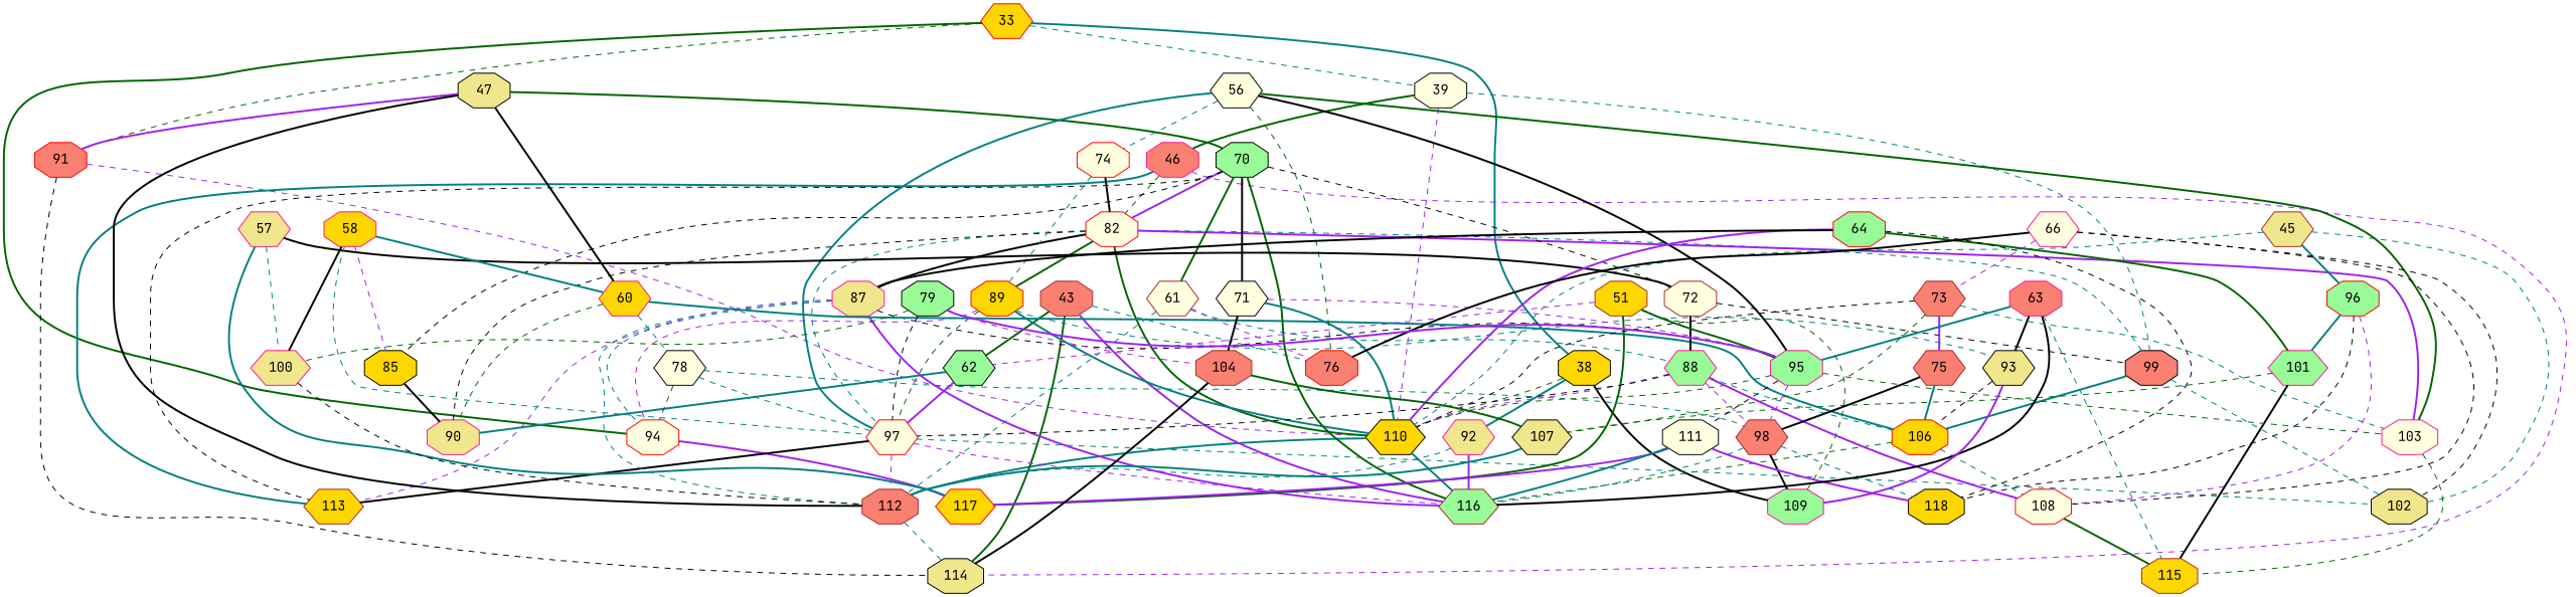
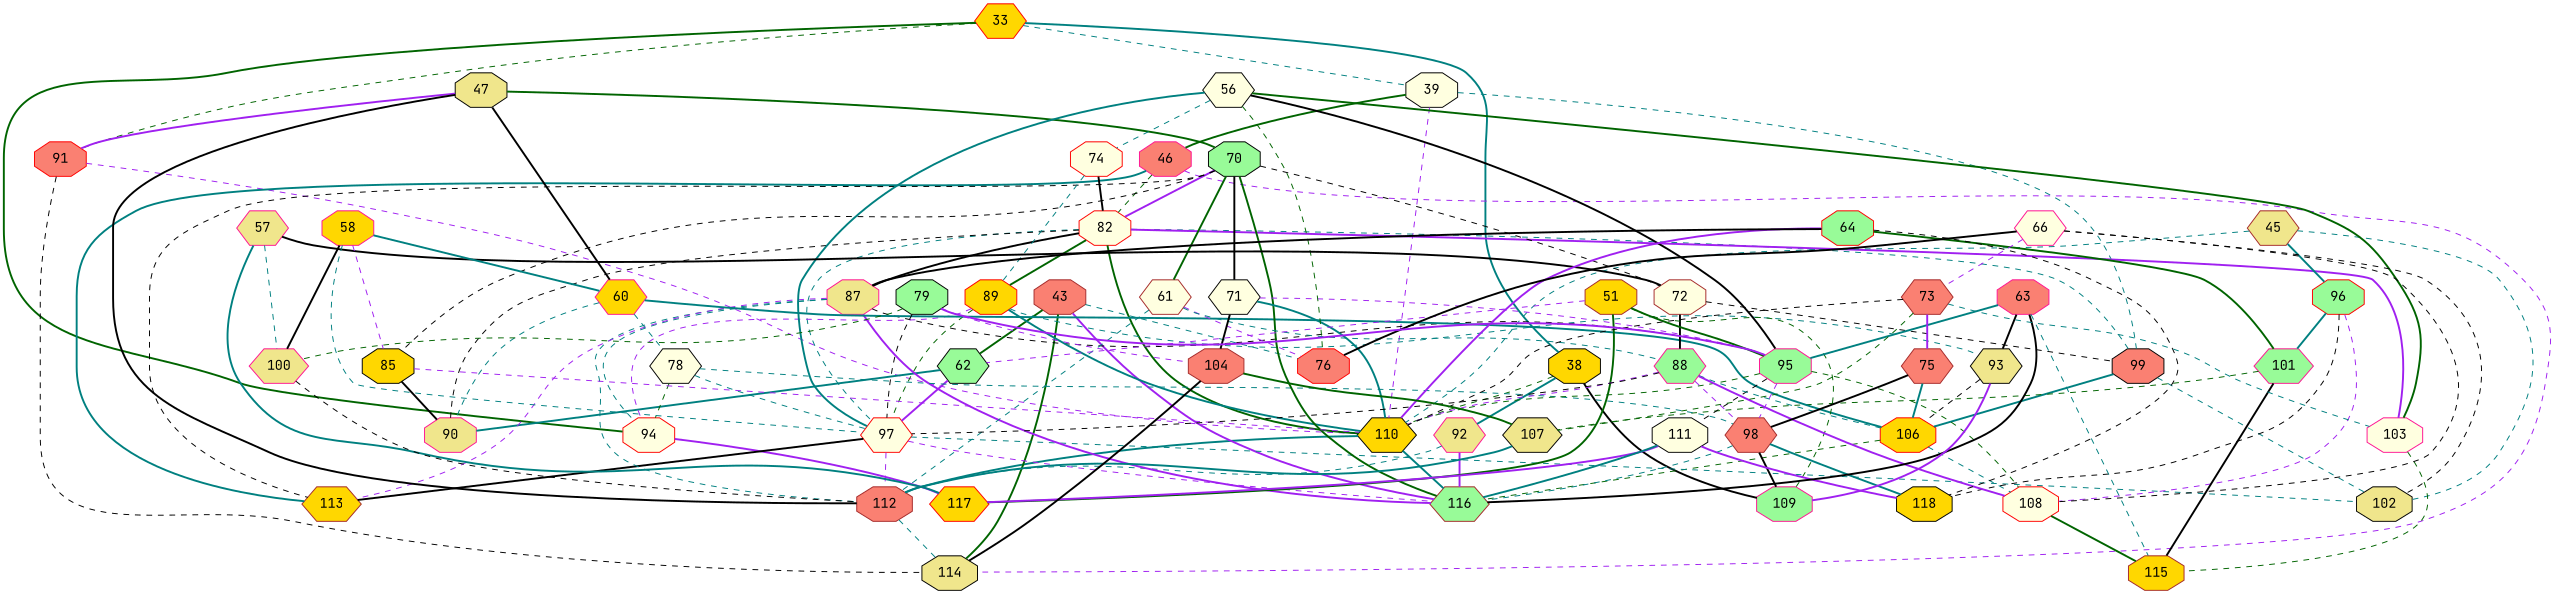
  graph {
    fontname="JetBrains Mono"
    node [color=black fillcolor=lightyellow fontname="JetBrains Mono" shape=octagon style=filled]
    edge [color=teal fontname="JetBrains Mono" style=dashed]
    33 [color=red fillcolor=gold shape=hexagon]
    38 [fillcolor=gold]
    39
    91 [color=red fillcolor=salmon]
    94 [color=red super="+67"]
    92 [color=deeppink fillcolor=khaki shape=hexagon super="+35"]
    109 [color=deeppink fillcolor=palegreen]
    110 [fillcolor=gold shape=hexagon super="+40+20+50"]
    46 [color=deeppink fillcolor=salmon]
    99 [fillcolor=salmon super="+68"]
    114 [fillcolor=khaki super="+34"]
    117 [color=red fillcolor=gold shape=hexagon]
    116 [color=brown fillcolor=palegreen shape=hexagon super="+6+8+15+26+28"]
    112 [color=brown fillcolor=salmon super="+5+105+86"]
    82 [color=red super="+32+42+37"]
    113 [color=brown fillcolor=gold shape=hexagon]
    102 [fillcolor=khaki]
    106 [color=red fillcolor=gold super="+80"]
    43 [color=brown fillcolor=salmon]
    62 [fillcolor=palegreen shape=hexagon]
    76 [color=red fillcolor=salmon]
    97 [color=red shape=hexagon super="+83+25+84"]
    90 [color=deeppink fillcolor=khaki]
    45 [color=brown fillcolor=khaki shape=hexagon]
    96 [color=red fillcolor=palegreen]
    101 [color=deeppink fillcolor=palegreen shape=hexagon]
    118 [fillcolor=gold]
    108 [color=red super="+55+69"]
    103 [color=deeppink super="+48"]
    87 [color=deeppink fillcolor=khaki super="+22"]
    89 [color=red fillcolor=gold super="+77+65"]
    60 [color=deeppink fillcolor=gold shape=hexagon super="+52"]
    78 [shape=hexagon super="+7"]
    47 [fillcolor=khaki]
    70 [fillcolor=palegreen super="+41"]
    61 [color=brown shape=hexagon]
    72 [color=brown]
    85 [fillcolor=gold]
    71 [shape=hexagon]
    51 [color=brown fillcolor=gold]
    95 [color=deeppink fillcolor=palegreen super="+59"]
    98 [color=brown fillcolor=salmon shape=hexagon super="+53+54"]
    111
    56 [shape=hexagon super="+19"]
    74 [color=red]
    115 [color=brown fillcolor=gold]
    57 [color=deeppink fillcolor=khaki shape=hexagon]
    100 [color=deeppink fillcolor=khaki shape=hexagon]
    88 [color=deeppink fillcolor=palegreen shape=hexagon super="+81+44"]
    58 [color=deeppink fillcolor=gold]
    63 [color=deeppink fillcolor=salmon]
    93 [fillcolor=khaki shape=hexagon]
    64 [color=red fillcolor=palegreen]
    107 [fillcolor=khaki shape=hexagon]
    73 [color=brown fillcolor=salmon shape=hexagon super="+1"]
    75 [color=brown fillcolor=salmon shape=hexagon]
    66 [color=deeppink shape=hexagon]
    104 [color=brown fillcolor=salmon]
    79 [fillcolor=palegreen]
    33 -- 38 [style=bold]
    33 -- 39
    33 -- 91 [color=darkgreen]
    33 -- 94 [color=darkgreen style=bold]
    38 -- 92 [style=bold]
    38 -- 109 [color=black style=bold]
    38 -- 110 [color=darkgreen]
    39 -- 110 [color=purple]
    39 -- 46 [color=darkgreen style=bold]
    39 -- 99
    91 -- 110 [color=purple]
    91 -- 114 [color=black]
    94 -- 117 [color=purple style=bold]
    92 -- 116 [color=purple style=bold weight=3]
    92 -- 112 [weight=2]
    110 -- 116 [style=bold weight=2]
    110 -- 112 [style=bold]
    46 -- 114 [color=purple]
    46 -- 82 [color=darkgreen]
    46 -- 113 [style=bold]
    99 -- 102
    99 -- 106 [style=bold]
    112 -- 114 [weight=2]
    82 -- 110 [color=darkgreen style=bold]
    82 -- 99 [weight=2]
    82 -- 97
    82 -- 90 [color=black]
    82 -- 103 [color=purple style=bold weight=2]
    82 -- 87 [color=black style=bold weight=2]
    82 -- 89 [color=darkgreen style=bold weight=2]
    106 -- 116 [color=darkgreen weight=2]
    106 -- 108
    43 -- 114 [color=darkgreen style=bold]
    43 -- 116 [color=purple style=bold]
    43 -- 62 [color=darkgreen style=bold]
    43 -- 76
    62 -- 97 [color=purple style=bold]
    62 -- 90 [style=bold]
    97 -- 116 [color=purple weight=2]
    97 -- 112 [color=purple]
    97 -- 113 [color=black style=bold]
    97 -- 102
    45 -- 110 [weight=2]
    45 -- 102
    45 -- 96 [style=bold]
    96 -- 101 [style=bold]
    96 -- 118 [color=black]
    96 -- 108 [color=purple]
    101 -- 115 [color=black style=bold]
    101 -- 107 [color=darkgreen]
    108 -- 115 [color=darkgreen style=bold]
    103 -- 115 [color=darkgreen]
    87 -- 94
    87 -- 116 [color=purple style=bold]
    87 -- 112 [weight=2]
    87 -- 113 [color=purple]
    87 -- 95 [color=black weight=2]
    89 -- 94 [color=purple]
    89 -- 110 [style=bold weight=2]
    89 -- 97 [color=darkgreen]
    89 -- 93
    60 -- 106 [style=bold]
-   60 -- 90 [color=darkgreen]
+   60 -- 90
    60 -- 78 [weight=2]
    78 -- 94 [color=darkgreen weight=2]
    78 -- 97
    78 -- 98
    47 -- 91 [color=purple style=bold]
    47 -- 112 [color=black style=bold]
    47 -- 60 [color=black style=bold]
    47 -- 70 [color=darkgreen style=bold]
    70 -- 116 [color=darkgreen style=bold weight=2]
    70 -- 82 [color=purple style=bold]
    70 -- 113 [color=black]
    70 -- 61 [color=darkgreen style=bold]
    70 -- 72 [color=black]
    70 -- 85 [color=black]
    70 -- 71 [color=black style=bold]
    61 -- 112
    61 -- 76 [color=purple]
    61 -- 88
    72 -- 99 [color=black]
    72 -- 88 [color=black style=bold]
+   85 -- 110 [color=purple]
    85 -- 90 [color=black style=bold]
    71 -- 110 [style=bold]
    71 -- 95 [color=purple]
    71 -- 104 [color=black style=bold]
    51 -- 109 [color=darkgreen]
    51 -- 117 [color=darkgreen style=bold]
    51 -- 62 [color=purple]
    51 -- 95 [color=darkgreen style=bold]
    95 -- 110 [color=darkgreen]
-   95 -- 103 [color=darkgreen]
+   95 -- 108 [color=darkgreen]
    95 -- 98 [color=purple weight=2]
    95 -- 111 [color=black]
    98 -- 109 [color=black style=bold]
    98 -- 116 [weight=3]
-   98 -- 118
+   98 -- 118 [style=bold]
    111 -- 117 [color=purple style=bold]
    111 -- 116 [style=bold]
    111 -- 118 [color=purple style=bold]
    56 -- 76 [color=darkgreen]
    56 -- 97 [style=bold]
    56 -- 103 [color=darkgreen style=bold]
    56 -- 95 [color=black style=bold]
    56 -- 74 [weight=2]
    74 -- 82 [color=black style=bold]
    74 -- 89
    57 -- 117 [style=bold]
    57 -- 72 [color=black style=bold]
    57 -- 100
    100 -- 112 [color=black]
    88 -- 110 [color=purple weight=2]
    88 -- 106
    88 -- 97 [color=black weight=2]
    88 -- 108 [color=purple style=bold weight=2]
    88 -- 98 [color=purple]
    58 -- 97
    58 -- 60 [style=bold]
    58 -- 85 [color=purple]
    58 -- 100 [color=black style=bold]
    63 -- 116 [color=black style=bold]
    63 -- 95 [style=bold]
    63 -- 115
    63 -- 93 [color=black style=bold]
    93 -- 109 [color=purple style=bold]
    93 -- 106 [color=black]
    64 -- 110 [color=purple style=bold]
    64 -- 101 [color=darkgreen style=bold]
    64 -- 118 [color=black]
    64 -- 87 [color=black style=bold]
    107 -- 112 [style=bold]
    73 -- 110 [color=black]
    73 -- 103
    73 -- 107 [color=darkgreen]
    73 -- 75 [color=purple style=bold weight=2]
    75 -- 106 [style=bold]
    75 -- 98 [color=black style=bold]
    66 -- 102 [color=black]
    66 -- 76 [color=black style=bold]
    66 -- 108 [color=black]
    66 -- 73 [color=purple]
    104 -- 114 [color=black style=bold]
    104 -- 107 [color=darkgreen style=bold]
    79 -- 97 [color=black]
    79 -- 95 [color=purple style=bold]
    79 -- 100 [color=darkgreen]
    79 -- 104 [color=purple]
  }
